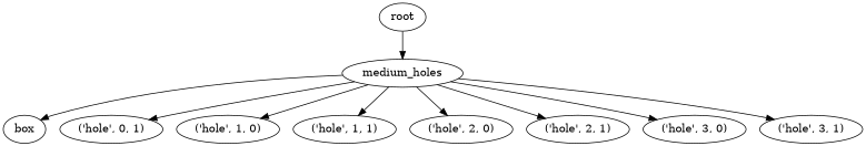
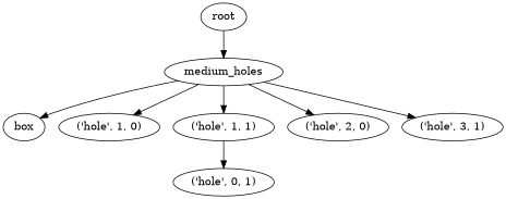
  digraph {
    n1 [label=root]
    n2 [label=medium_holes]
    n3 [label=box]
    n4 [label="\('hole',\ 0,\ 1\)"]
    n5 [label="\('hole',\ 1,\ 0\)"]
    n6 [label="\('hole',\ 1,\ 1\)"]
    n7 [label="\('hole',\ 2,\ 0\)"]
-   n8 [label="\('hole',\ 2,\ 1\)"]
-   n9 [label="\('hole',\ 3,\ 0\)"]
    n10 [label="\('hole',\ 3,\ 1\)"]
    n1 -> n2
    n2 -> n3
-   n2 -> n4
+   n6 -> n4
    n2 -> n5
    n2 -> n6
    n2 -> n7
-   n2 -> n8
-   n2 -> n9
    n2 -> n10
  }
